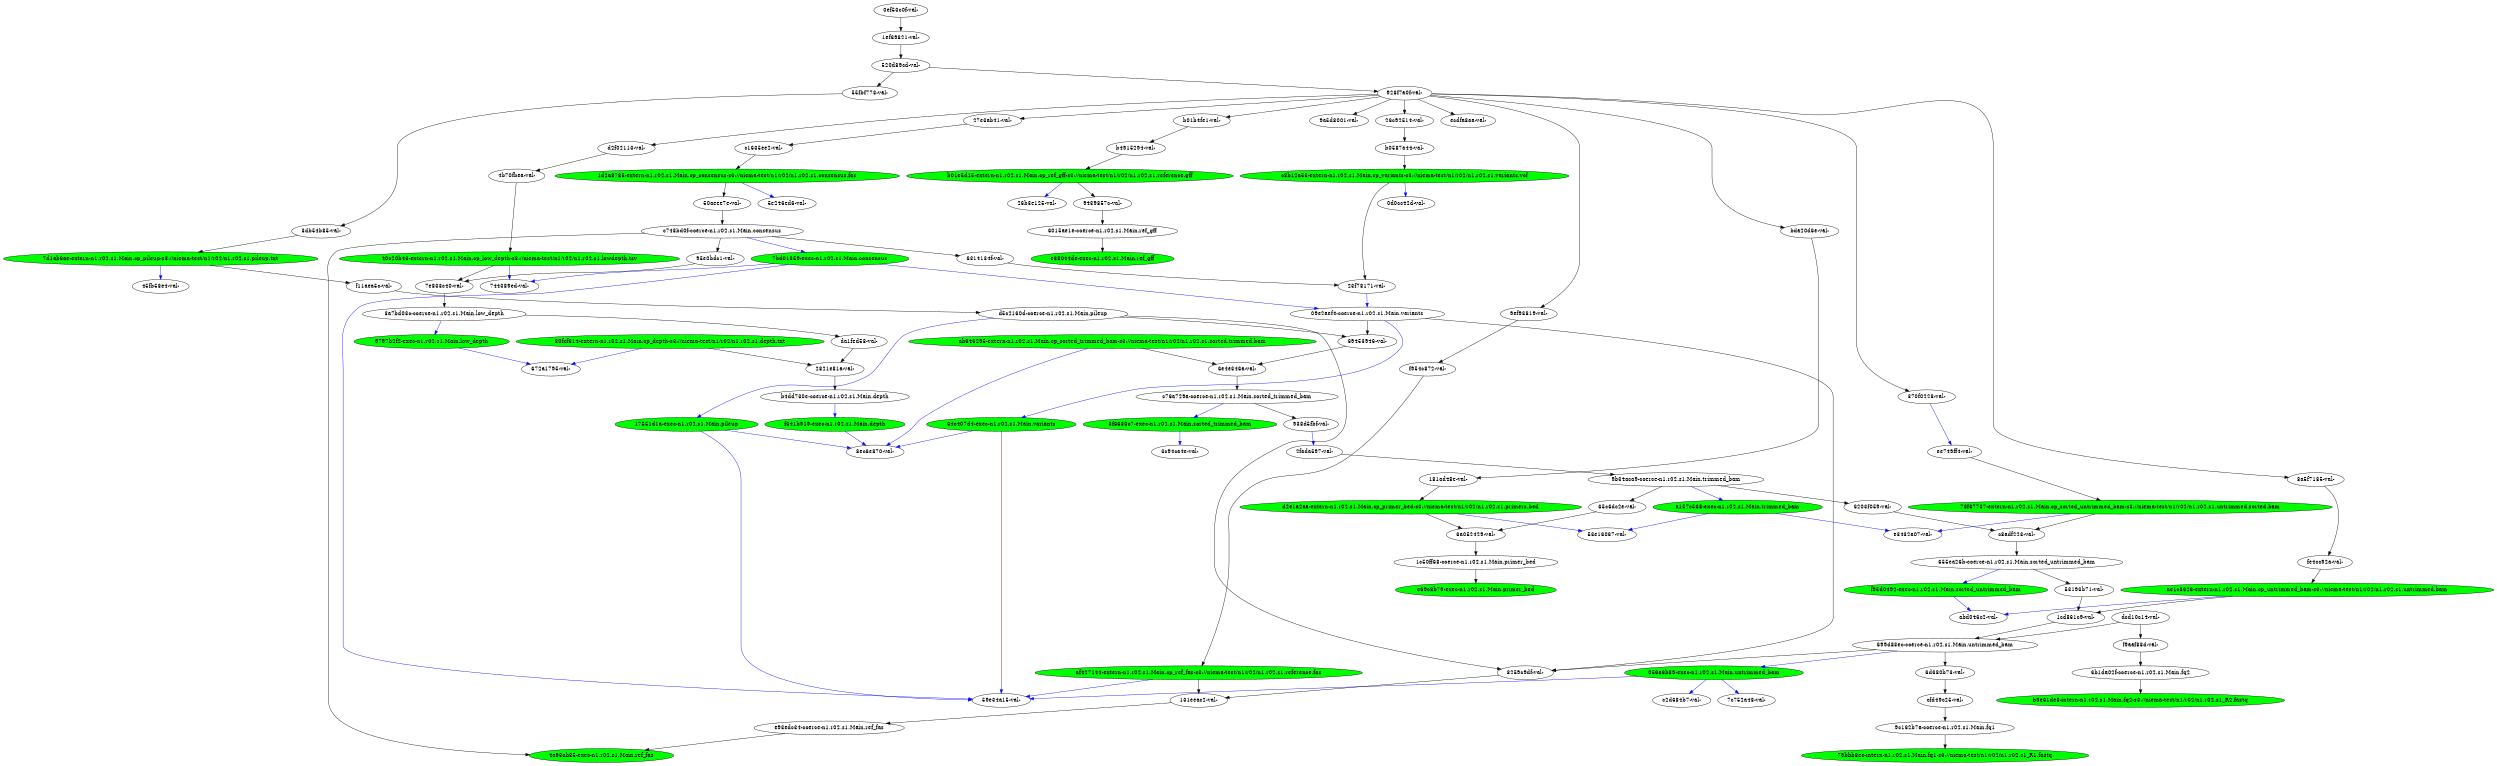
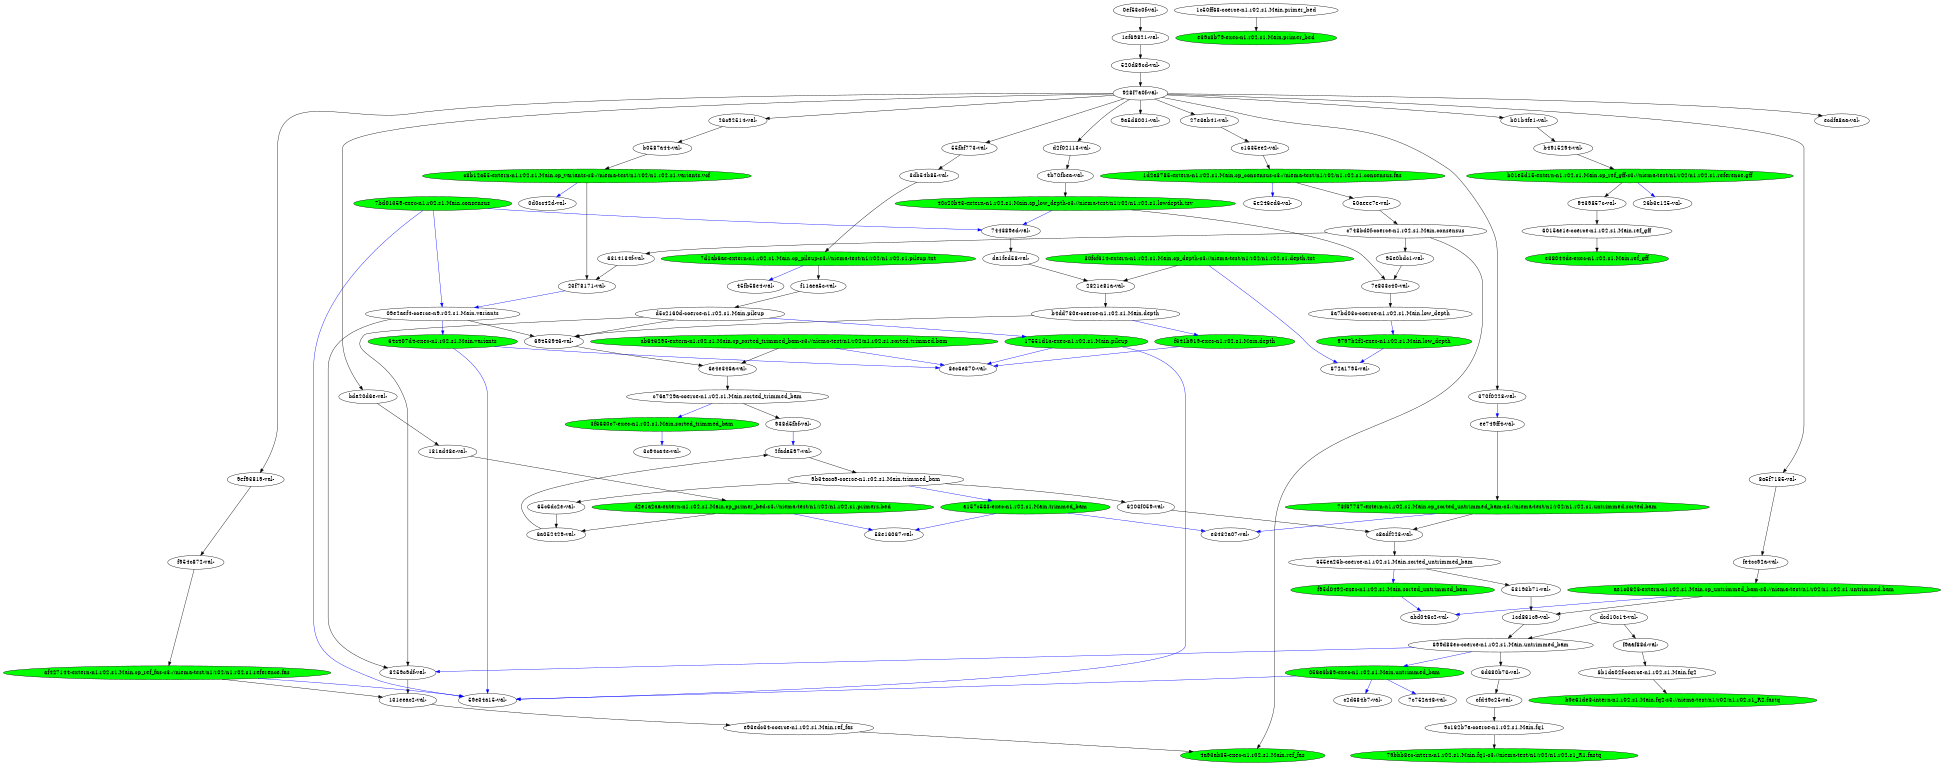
  strict digraph {
    edge [dynamic=false]
    "056a6b89-exec-n1.r02.s1.Main.untrimmed_bam" [fillcolor=green style=filled]
    "59e34a15-val-"
    "7c752a48-val-"
    n4 [label="c2d684b7-val-"]
    "64c407d4-exec-n1.r02.s1.Main.variants" [fillcolor=green style=filled]
    "8ec6e870-val-"
-   "09e2aef4-coerce-n1.r02.s1.Main.variants"
+   "09e2aef4-coerce-n1.r02.s1.Main.variants" [label="09e2aef4-coerce-n9.r02.s1.Main.variants"]
    "69453946-val-"
    "8259c9df-val-"
    "6e4e346a-val-"
    "131eeac2-val-"
    "0ef53c0f-val-"
    "1ef69821-val-"
    "520d89cd-val-"
    "e93edc34-coerce-n1.r02.s1.Main.ref_fas"
    "4a93ab85-exec-n1.r02.s1.Main.ref_fas" [fillcolor=green style=filled]
    "17551d1a-exec-n1.r02.s1.Main.pileup" [fillcolor=green style=filled]
    "d2e1a2aa-extern-n1.r02.s1.Main.cp_primer_bed-s3://niema-test/n1/r02/n1.r02.s1.primers.bed" [fillcolor=green style=filled]
    "6a052429-val-"
    "53e16067-val-"
    "181ad48e-val-"
    "e69c8b79-exec-n1.r02.s1.Main.primer_bed" [fillcolor=green style=filled]
    "1c50ff68-coerce-n1.r02.s1.Main.primer_bed"
    "1cd861c9-val-"
    "699d83ec-coerce-n1.r02.s1.Main.untrimmed_bam"
    "6d680b73-val-"
    "1d2a8785-extern-n1.r02.s1.Main.cp_consensus-s3://niema-test/n1/r02/n1.r02.s1.consensus.fas" [fillcolor=green style=filled]
    "50aeee7e-val-"
    "5e246ed6-val-"
    "c748bd0f-coerce-n1.r02.s1.Main.consensus"
    "928f7a0f-val-"
    "23f78171-val-"
    "26c92514-val-"
    "b0587a44-val-"
    "c8b12a55-extern-n1.r02.s1.Main.cp_variants-s3://niema-test/n1/r02/n1.r02.s1.variants.vcf" [fillcolor=green style=filled]
    "27e3ab41-val-"
    "c1635ee2-val-"
    "2821e81a-val-"
    "b4dd730e-coerce-n1.r02.s1.Main.depth"
    "f641b919-exec-n1.r02.s1.Main.depth" [fillcolor=green style=filled]
    "2fada597-val-"
    "9b34aca9-coerce-n1.r02.s1.Main.trimmed_bam"
    "6203f059-val-"
    "65c6dc2e-val-"
    "a157c568-exec-n1.r02.s1.Main.trimmed_bam" [fillcolor=green style=filled]
    "370f0228-val-"
    "ee749ff4-val-"
    "78f67737-extern-n1.r02.s1.Main.cp_sorted_untrimmed_bam-s3://niema-test/n1/r02/n1.r02.s1.untrimmed.sorted.bam" [fillcolor=green style=filled]
    "9797b2f2-exec-n1.r02.s1.Main.low_depth" [fillcolor=green style=filled]
    "672a1795-val-"
    "3a7bd03c-coerce-n1.r02.s1.Main.low_depth"
    "da1fed58-val-"
    "7d1ab6ae-extern-n1.r02.s1.Main.cp_pileup-s3://niema-test/n1/r02/n1.r02.s1.pileup.txt" [fillcolor=green style=filled]
    "45fb58e4-val-"
    "f11aea5c-val-"
    "3db54b85-val-"
    "3f6630c7-exec-n1.r02.s1.Main.sorted_trimmed_bam" [fillcolor=green style=filled]
    "3c94ca4e-val-"
    "40c20b43-extern-n1.r02.s1.Main.cp_low_depth-s3://niema-test/n1/r02/n1.r02.s1.lowdepth.tsv" [fillcolor=green style=filled]
    "744389ed-val-"
    "7e833c40-val-"
    "4b70fbea-val-"
    "80fcf614-extern-n1.r02.s1.Main.cp_depth-s3://niema-test/n1/r02/n1.r02.s1.depth.txt" [fillcolor=green style=filled]
    "6314134f-val-"
    "7bd01359-exec-n1.r02.s1.Main.consensus" [fillcolor=green style=filled]
    "95e0bdc1-val-"
    "55fbf773-val-"
    "8a5f7185-val-"
    "9a5d8001-val-"
    "9ef93819-val-"
    "b01b4fe1-val-"
    "bda20d6e-val-"
    "d2f02113-val-"
    "ecdfa8aa-val-"
    "53193b71-val-"
    "e38044de-exec-n1.r02.s1.Main.ref_gff" [fillcolor=green style=filled]
    "6015ae1e-coerce-n1.r02.s1.Main.ref_gff"
    "c8adf223-val-"
    "655ea26b-coerce-n1.r02.s1.Main.sorted_untrimmed_bam"
    "f95d0492-exec-n1.r02.s1.Main.sorted_untrimmed_bam" [fillcolor=green style=filled]
    "abd046c2-val-"
    "c76a729a-coerce-n1.r02.s1.Main.sorted_trimmed_bam"
    "cfd49c25-val-"
    "dcd10c14-val-"
    "f9aaf88d-val-"
    "b9e61de8-intern-n1.r02.s1.Main.fq2-s3://niema-test/n1/r02/n1.r02.s1_R2.fastq" [fillcolor=green style=filled]
    "6b1da02f-coerce-n1.r02.s1.Main.fq2"
    "9c162b7a-coerce-n1.r02.s1.Main.fq1"
    "938d5fbf-val-"
    "e3432a07-val-"
    "79bbb8ec-intern-n1.r02.s1.Main.fq1-s3://niema-test/n1/r02/n1.r02.s1_R1.fastq" [fillcolor=green style=filled]
    "d5c2160d-coerce-n1.r02.s1.Main.pileup"
    "fe4cc92a-val-"
    "ae1c3626-extern-n1.r02.s1.Main.cp_untrimmed_bam-s3://niema-test/n1/r02/n1.r02.s1.untrimmed.bam" [fillcolor=green style=filled]
    "f954c872-val-"
    "b4915294-val-"
    "9439857c-val-"
    "af427144-extern-n1.r02.s1.Main.cp_ref_fas-s3://niema-test/n1/r02/n1.r02.s1.reference.fas" [fillcolor=green style=filled]
    "ab646295-extern-n1.r02.s1.Main.cp_sorted_trimmed_bam-s3://niema-test/n1/r02/n1.r02.s1.sorted.trimmed.bam" [fillcolor=green style=filled]
    "b01e5d15-extern-n1.r02.s1.Main.cp_ref_gff-s3://niema-test/n1/r02/n1.r02.s1.reference.gff" [fillcolor=green style=filled]
    "26b3e125-val-"
    "0d0cc42d-val-"
    "056a6b89-exec-n1.r02.s1.Main.untrimmed_bam" -> "59e34a15-val-" [color=blue dynamic=true]
    "056a6b89-exec-n1.r02.s1.Main.untrimmed_bam" -> "7c752a48-val-" [color=blue dynamic=true]
    "056a6b89-exec-n1.r02.s1.Main.untrimmed_bam" -> n4 [color=blue dynamic=true]
    "64c407d4-exec-n1.r02.s1.Main.variants" -> "59e34a15-val-" [color=blue dynamic=true]
    "64c407d4-exec-n1.r02.s1.Main.variants" -> "8ec6e870-val-" [color=blue dynamic=true]
    "09e2aef4-coerce-n1.r02.s1.Main.variants" -> "64c407d4-exec-n1.r02.s1.Main.variants" [color=blue dynamic=true]
    "09e2aef4-coerce-n1.r02.s1.Main.variants" -> "69453946-val-"
    "09e2aef4-coerce-n1.r02.s1.Main.variants" -> "8259c9df-val-"
    "69453946-val-" -> "6e4e346a-val-"
    "8259c9df-val-" -> "131eeac2-val-"
    "6e4e346a-val-" -> "c76a729a-coerce-n1.r02.s1.Main.sorted_trimmed_bam"
    "131eeac2-val-" -> "e93edc34-coerce-n1.r02.s1.Main.ref_fas"
    "0ef53c0f-val-" -> "1ef69821-val-"
    "1ef69821-val-" -> "520d89cd-val-"
    "520d89cd-val-" -> "928f7a0f-val-"
    "e93edc34-coerce-n1.r02.s1.Main.ref_fas" -> "4a93ab85-exec-n1.r02.s1.Main.ref_fas"
    "17551d1a-exec-n1.r02.s1.Main.pileup" -> "59e34a15-val-" [color=blue dynamic=true]
    "17551d1a-exec-n1.r02.s1.Main.pileup" -> "8ec6e870-val-" [color=blue dynamic=true]
    "d2e1a2aa-extern-n1.r02.s1.Main.cp_primer_bed-s3://niema-test/n1/r02/n1.r02.s1.primers.bed" -> "6a052429-val-"
    "d2e1a2aa-extern-n1.r02.s1.Main.cp_primer_bed-s3://niema-test/n1/r02/n1.r02.s1.primers.bed" -> "53e16067-val-" [color=blue dynamic=true]
-   "6a052429-val-" -> "1c50ff68-coerce-n1.r02.s1.Main.primer_bed"
+   "6a052429-val-" -> "2fada597-val-"
    "181ad48e-val-" -> "d2e1a2aa-extern-n1.r02.s1.Main.cp_primer_bed-s3://niema-test/n1/r02/n1.r02.s1.primers.bed"
    "1c50ff68-coerce-n1.r02.s1.Main.primer_bed" -> "e69c8b79-exec-n1.r02.s1.Main.primer_bed"
    "1cd861c9-val-" -> "699d83ec-coerce-n1.r02.s1.Main.untrimmed_bam"
    "699d83ec-coerce-n1.r02.s1.Main.untrimmed_bam" -> "056a6b89-exec-n1.r02.s1.Main.untrimmed_bam" [color=blue dynamic=true]
-   "699d83ec-coerce-n1.r02.s1.Main.untrimmed_bam" -> "8259c9df-val-"
+   "699d83ec-coerce-n1.r02.s1.Main.untrimmed_bam" -> "8259c9df-val-" [color=blue]
    "699d83ec-coerce-n1.r02.s1.Main.untrimmed_bam" -> "6d680b73-val-"
    "6d680b73-val-" -> "cfd49c25-val-"
    "1d2a8785-extern-n1.r02.s1.Main.cp_consensus-s3://niema-test/n1/r02/n1.r02.s1.consensus.fas" -> "50aeee7e-val-"
    "1d2a8785-extern-n1.r02.s1.Main.cp_consensus-s3://niema-test/n1/r02/n1.r02.s1.consensus.fas" -> "5e246ed6-val-" [color=blue dynamic=true]
    "50aeee7e-val-" -> "c748bd0f-coerce-n1.r02.s1.Main.consensus"
    "c748bd0f-coerce-n1.r02.s1.Main.consensus" -> "4a93ab85-exec-n1.r02.s1.Main.ref_fas"
    "c748bd0f-coerce-n1.r02.s1.Main.consensus" -> "6314134f-val-"
-   "c748bd0f-coerce-n1.r02.s1.Main.consensus" -> "7bd01359-exec-n1.r02.s1.Main.consensus" [color=blue dynamic=true]
    "c748bd0f-coerce-n1.r02.s1.Main.consensus" -> "95e0bdc1-val-"
    "928f7a0f-val-" -> "26c92514-val-"
    "928f7a0f-val-" -> "27e3ab41-val-"
    "928f7a0f-val-" -> "370f0228-val-"
-   "520d89cd-val-" -> "55fbf773-val-"
+   "928f7a0f-val-" -> "55fbf773-val-"
    "928f7a0f-val-" -> "8a5f7185-val-"
    "928f7a0f-val-" -> "9a5d8001-val-"
    "928f7a0f-val-" -> "9ef93819-val-"
    "928f7a0f-val-" -> "b01b4fe1-val-"
    "928f7a0f-val-" -> "bda20d6e-val-"
    "928f7a0f-val-" -> "d2f02113-val-"
    "928f7a0f-val-" -> "ecdfa8aa-val-"
    "23f78171-val-" -> "09e2aef4-coerce-n1.r02.s1.Main.variants" [color=blue]
    "26c92514-val-" -> "b0587a44-val-"
    "b0587a44-val-" -> "c8b12a55-extern-n1.r02.s1.Main.cp_variants-s3://niema-test/n1/r02/n1.r02.s1.variants.vcf"
    "c8b12a55-extern-n1.r02.s1.Main.cp_variants-s3://niema-test/n1/r02/n1.r02.s1.variants.vcf" -> "23f78171-val-"
    "c8b12a55-extern-n1.r02.s1.Main.cp_variants-s3://niema-test/n1/r02/n1.r02.s1.variants.vcf" -> "0d0cc42d-val-" [color=blue dynamic=true]
    "27e3ab41-val-" -> "c1635ee2-val-"
    "c1635ee2-val-" -> "1d2a8785-extern-n1.r02.s1.Main.cp_consensus-s3://niema-test/n1/r02/n1.r02.s1.consensus.fas"
    "2821e81a-val-" -> "b4dd730e-coerce-n1.r02.s1.Main.depth"
+   "b4dd730e-coerce-n1.r02.s1.Main.depth" -> "69453946-val-"
    "b4dd730e-coerce-n1.r02.s1.Main.depth" -> "f641b919-exec-n1.r02.s1.Main.depth" [color=blue dynamic=true]
    "f641b919-exec-n1.r02.s1.Main.depth" -> "8ec6e870-val-" [color=blue dynamic=true]
    "2fada597-val-" -> "9b34aca9-coerce-n1.r02.s1.Main.trimmed_bam"
    "9b34aca9-coerce-n1.r02.s1.Main.trimmed_bam" -> "6203f059-val-"
    "9b34aca9-coerce-n1.r02.s1.Main.trimmed_bam" -> "65c6dc2e-val-"
    "9b34aca9-coerce-n1.r02.s1.Main.trimmed_bam" -> "a157c568-exec-n1.r02.s1.Main.trimmed_bam" [color=blue dynamic=true]
    "6203f059-val-" -> "c8adf223-val-"
    "65c6dc2e-val-" -> "6a052429-val-"
    "a157c568-exec-n1.r02.s1.Main.trimmed_bam" -> "53e16067-val-" [color=blue dynamic=true]
    "a157c568-exec-n1.r02.s1.Main.trimmed_bam" -> "e3432a07-val-" [color=blue dynamic=true]
    "370f0228-val-" -> "ee749ff4-val-" [color=blue]
    "ee749ff4-val-" -> "78f67737-extern-n1.r02.s1.Main.cp_sorted_untrimmed_bam-s3://niema-test/n1/r02/n1.r02.s1.untrimmed.sorted.bam"
    "78f67737-extern-n1.r02.s1.Main.cp_sorted_untrimmed_bam-s3://niema-test/n1/r02/n1.r02.s1.untrimmed.sorted.bam" -> "c8adf223-val-"
    "78f67737-extern-n1.r02.s1.Main.cp_sorted_untrimmed_bam-s3://niema-test/n1/r02/n1.r02.s1.untrimmed.sorted.bam" -> "e3432a07-val-" [color=blue dynamic=true]
    "9797b2f2-exec-n1.r02.s1.Main.low_depth" -> "672a1795-val-" [color=blue dynamic=true]
    "3a7bd03c-coerce-n1.r02.s1.Main.low_depth" -> "9797b2f2-exec-n1.r02.s1.Main.low_depth" [color=blue dynamic=true]
-   "3a7bd03c-coerce-n1.r02.s1.Main.low_depth" -> "da1fed58-val-"
+   "744389ed-val-" -> "da1fed58-val-"
    "da1fed58-val-" -> "2821e81a-val-"
    "7d1ab6ae-extern-n1.r02.s1.Main.cp_pileup-s3://niema-test/n1/r02/n1.r02.s1.pileup.txt" -> "45fb58e4-val-" [color=blue dynamic=true]
    "7d1ab6ae-extern-n1.r02.s1.Main.cp_pileup-s3://niema-test/n1/r02/n1.r02.s1.pileup.txt" -> "f11aea5c-val-"
    "f11aea5c-val-" -> "d5c2160d-coerce-n1.r02.s1.Main.pileup"
    "3db54b85-val-" -> "7d1ab6ae-extern-n1.r02.s1.Main.cp_pileup-s3://niema-test/n1/r02/n1.r02.s1.pileup.txt"
    "3f6630c7-exec-n1.r02.s1.Main.sorted_trimmed_bam" -> "3c94ca4e-val-" [color=blue dynamic=true]
    "40c20b43-extern-n1.r02.s1.Main.cp_low_depth-s3://niema-test/n1/r02/n1.r02.s1.lowdepth.tsv" -> "744389ed-val-" [color=blue dynamic=true]
    "40c20b43-extern-n1.r02.s1.Main.cp_low_depth-s3://niema-test/n1/r02/n1.r02.s1.lowdepth.tsv" -> "7e833c40-val-"
    "7e833c40-val-" -> "3a7bd03c-coerce-n1.r02.s1.Main.low_depth"
    "4b70fbea-val-" -> "40c20b43-extern-n1.r02.s1.Main.cp_low_depth-s3://niema-test/n1/r02/n1.r02.s1.lowdepth.tsv"
    "80fcf614-extern-n1.r02.s1.Main.cp_depth-s3://niema-test/n1/r02/n1.r02.s1.depth.txt" -> "2821e81a-val-"
    "80fcf614-extern-n1.r02.s1.Main.cp_depth-s3://niema-test/n1/r02/n1.r02.s1.depth.txt" -> "672a1795-val-" [color=blue dynamic=true]
    "6314134f-val-" -> "23f78171-val-"
    "7bd01359-exec-n1.r02.s1.Main.consensus" -> "59e34a15-val-" [color=blue dynamic=true]
    "7bd01359-exec-n1.r02.s1.Main.consensus" -> "09e2aef4-coerce-n1.r02.s1.Main.variants" [color=blue dynamic=true]
    "7bd01359-exec-n1.r02.s1.Main.consensus" -> "744389ed-val-" [color=blue dynamic=true]
    "95e0bdc1-val-" -> "7e833c40-val-"
    "55fbf773-val-" -> "3db54b85-val-"
    "8a5f7185-val-" -> "fe4cc92a-val-"
    "9ef93819-val-" -> "f954c872-val-"
    "b01b4fe1-val-" -> "b4915294-val-"
    "bda20d6e-val-" -> "181ad48e-val-"
    "d2f02113-val-" -> "4b70fbea-val-"
    "53193b71-val-" -> "1cd861c9-val-"
    "6015ae1e-coerce-n1.r02.s1.Main.ref_gff" -> "e38044de-exec-n1.r02.s1.Main.ref_gff"
    "c8adf223-val-" -> "655ea26b-coerce-n1.r02.s1.Main.sorted_untrimmed_bam"
    "655ea26b-coerce-n1.r02.s1.Main.sorted_untrimmed_bam" -> "53193b71-val-"
    "655ea26b-coerce-n1.r02.s1.Main.sorted_untrimmed_bam" -> "f95d0492-exec-n1.r02.s1.Main.sorted_untrimmed_bam" [color=blue dynamic=true]
    "f95d0492-exec-n1.r02.s1.Main.sorted_untrimmed_bam" -> "abd046c2-val-" [color=blue dynamic=true]
    "c76a729a-coerce-n1.r02.s1.Main.sorted_trimmed_bam" -> "3f6630c7-exec-n1.r02.s1.Main.sorted_trimmed_bam" [color=blue dynamic=true]
    "c76a729a-coerce-n1.r02.s1.Main.sorted_trimmed_bam" -> "938d5fbf-val-"
    "cfd49c25-val-" -> "9c162b7a-coerce-n1.r02.s1.Main.fq1"
    "dcd10c14-val-" -> "699d83ec-coerce-n1.r02.s1.Main.untrimmed_bam"
    "dcd10c14-val-" -> "f9aaf88d-val-"
    "f9aaf88d-val-" -> "6b1da02f-coerce-n1.r02.s1.Main.fq2"
    "6b1da02f-coerce-n1.r02.s1.Main.fq2" -> "b9e61de8-intern-n1.r02.s1.Main.fq2-s3://niema-test/n1/r02/n1.r02.s1_R2.fastq"
    "9c162b7a-coerce-n1.r02.s1.Main.fq1" -> "79bbb8ec-intern-n1.r02.s1.Main.fq1-s3://niema-test/n1/r02/n1.r02.s1_R1.fastq"
    "938d5fbf-val-" -> "2fada597-val-" [color=blue]
    "d5c2160d-coerce-n1.r02.s1.Main.pileup" -> "69453946-val-"
    "d5c2160d-coerce-n1.r02.s1.Main.pileup" -> "8259c9df-val-"
    "d5c2160d-coerce-n1.r02.s1.Main.pileup" -> "17551d1a-exec-n1.r02.s1.Main.pileup" [color=blue dynamic=true]
    "fe4cc92a-val-" -> "ae1c3626-extern-n1.r02.s1.Main.cp_untrimmed_bam-s3://niema-test/n1/r02/n1.r02.s1.untrimmed.bam"
    "ae1c3626-extern-n1.r02.s1.Main.cp_untrimmed_bam-s3://niema-test/n1/r02/n1.r02.s1.untrimmed.bam" -> "1cd861c9-val-"
    "ae1c3626-extern-n1.r02.s1.Main.cp_untrimmed_bam-s3://niema-test/n1/r02/n1.r02.s1.untrimmed.bam" -> "abd046c2-val-" [color=blue dynamic=true]
    "f954c872-val-" -> "af427144-extern-n1.r02.s1.Main.cp_ref_fas-s3://niema-test/n1/r02/n1.r02.s1.reference.fas"
    "b4915294-val-" -> "b01e5d15-extern-n1.r02.s1.Main.cp_ref_gff-s3://niema-test/n1/r02/n1.r02.s1.reference.gff"
    "9439857c-val-" -> "6015ae1e-coerce-n1.r02.s1.Main.ref_gff"
    "af427144-extern-n1.r02.s1.Main.cp_ref_fas-s3://niema-test/n1/r02/n1.r02.s1.reference.fas" -> "59e34a15-val-" [color=blue dynamic=true]
    "af427144-extern-n1.r02.s1.Main.cp_ref_fas-s3://niema-test/n1/r02/n1.r02.s1.reference.fas" -> "131eeac2-val-"
    "ab646295-extern-n1.r02.s1.Main.cp_sorted_trimmed_bam-s3://niema-test/n1/r02/n1.r02.s1.sorted.trimmed.bam" -> "8ec6e870-val-" [color=blue dynamic=true]
    "ab646295-extern-n1.r02.s1.Main.cp_sorted_trimmed_bam-s3://niema-test/n1/r02/n1.r02.s1.sorted.trimmed.bam" -> "6e4e346a-val-"
    "b01e5d15-extern-n1.r02.s1.Main.cp_ref_gff-s3://niema-test/n1/r02/n1.r02.s1.reference.gff" -> "9439857c-val-"
    "b01e5d15-extern-n1.r02.s1.Main.cp_ref_gff-s3://niema-test/n1/r02/n1.r02.s1.reference.gff" -> "26b3e125-val-" [color=blue dynamic=true]
  }
